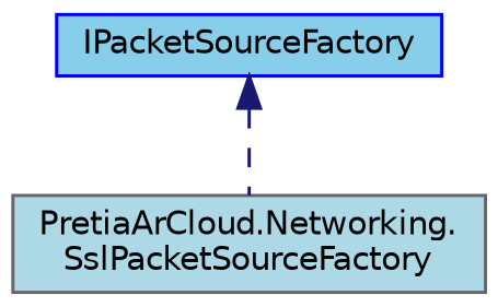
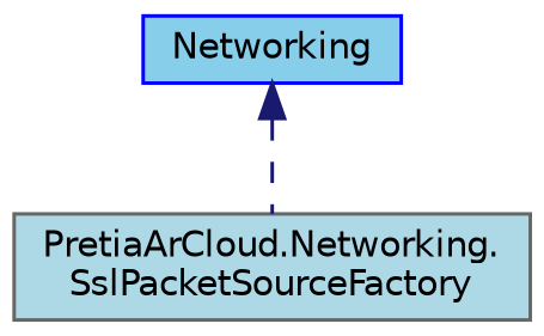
  digraph {
    node [fontname=Helvetica fontsize=10 shape=record style=filled]
    n1 [color=gray40 fillcolor=lightblue fontcolor=black height=0.2 label="PretiaArCloud.Networking.\lSslPacketSourceFactory" width=0.4]
-   n2 [color=blue fillcolor=skyblue height=0.2 label=IPacketSourceFactory width=0.4]
+   n2 [color=blue fillcolor=skyblue height=0.2 label=Networking width=0.4]
    n2 -> n1 [color=midnightblue dir=back fontname=Helvetica fontsize=10 labelfontname=Helvetica labelfontsize=10 style=dashed]
  }
